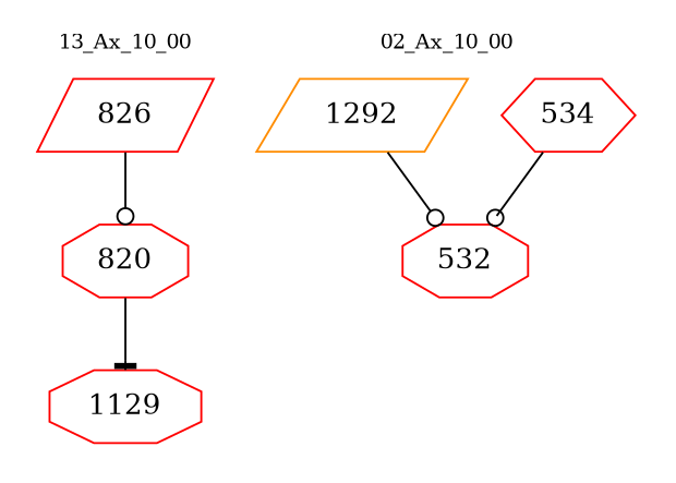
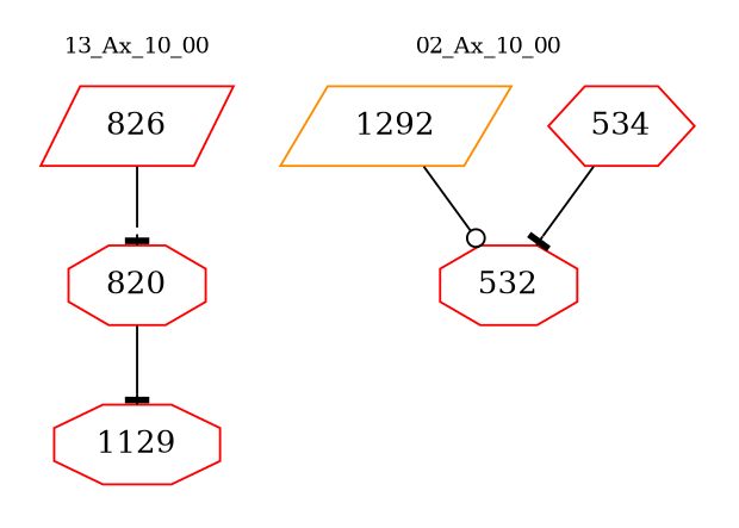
  digraph {
    node [color=red shape=octagon]
    edge [arrowhead=odot color=black]
    n1 [label=826 shape=parallelogram]
    n2 [label=820]
    n3 [label=1129]
    n4 [label=534 shape=hexagon]
    n5 [label=532]
    n6 [color=darkorange label=1292 shape=parallelogram]
    subgraph cluster_1 {
      color=white
      fontsize=10
      label="13_Ax_10_00"
      n1
      n2
      n3
    }
    subgraph cluster_2 {
      color=white
      fontsize=10
      label="02_Ax_10_00"
      n4
      n5
      n6
    }
-   n1 -> n2
+   n1 -> n2 [arrowhead=tee]
    n2 -> n3 [arrowhead=tee]
-   n4 -> n5
+   n4 -> n5 [arrowhead=tee]
    n6 -> n5
  }
